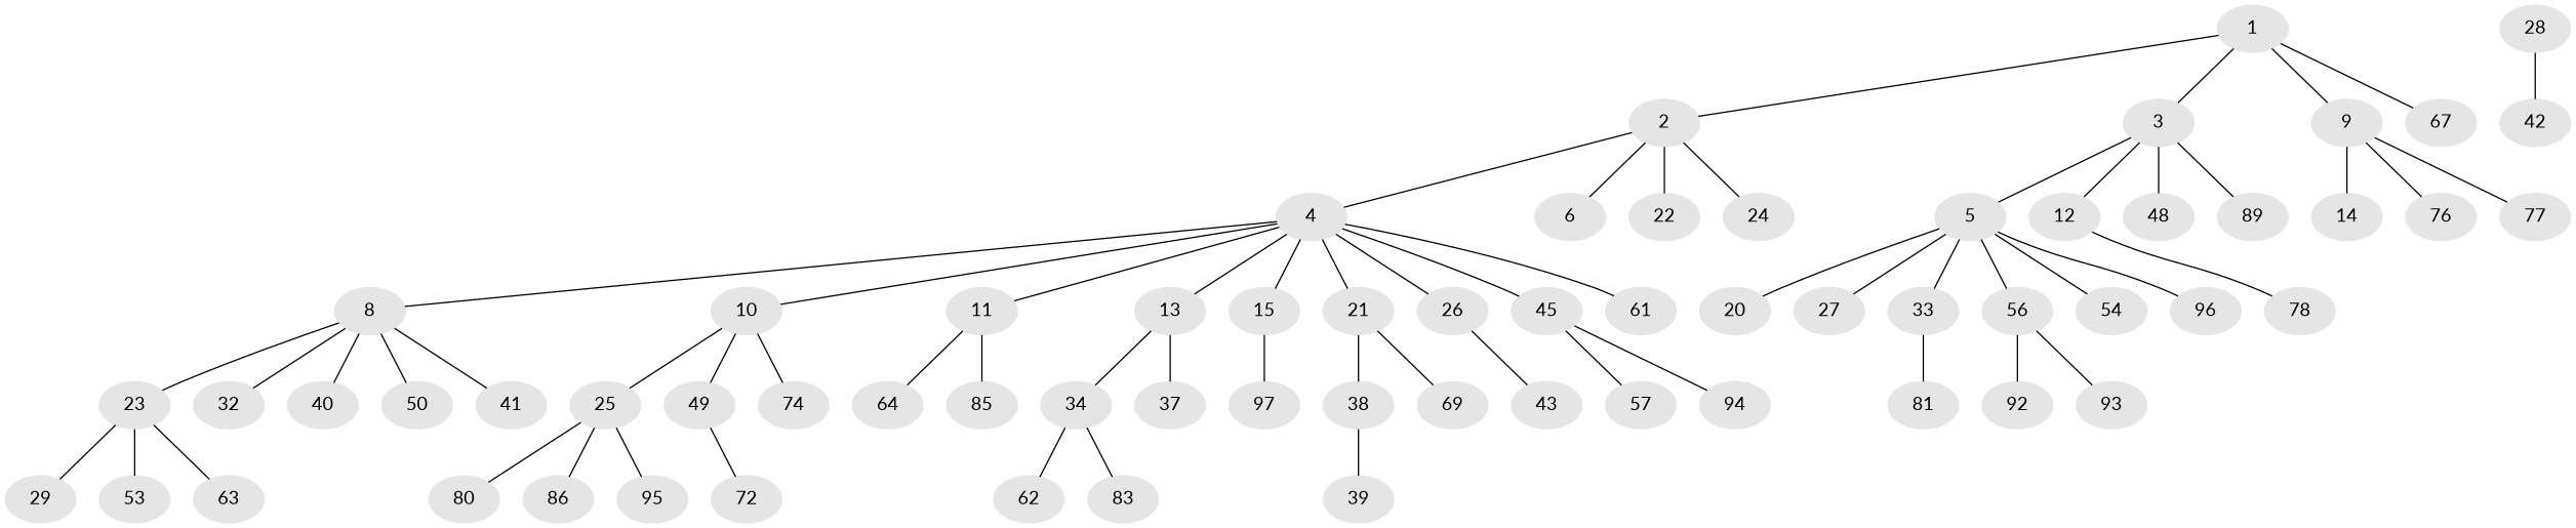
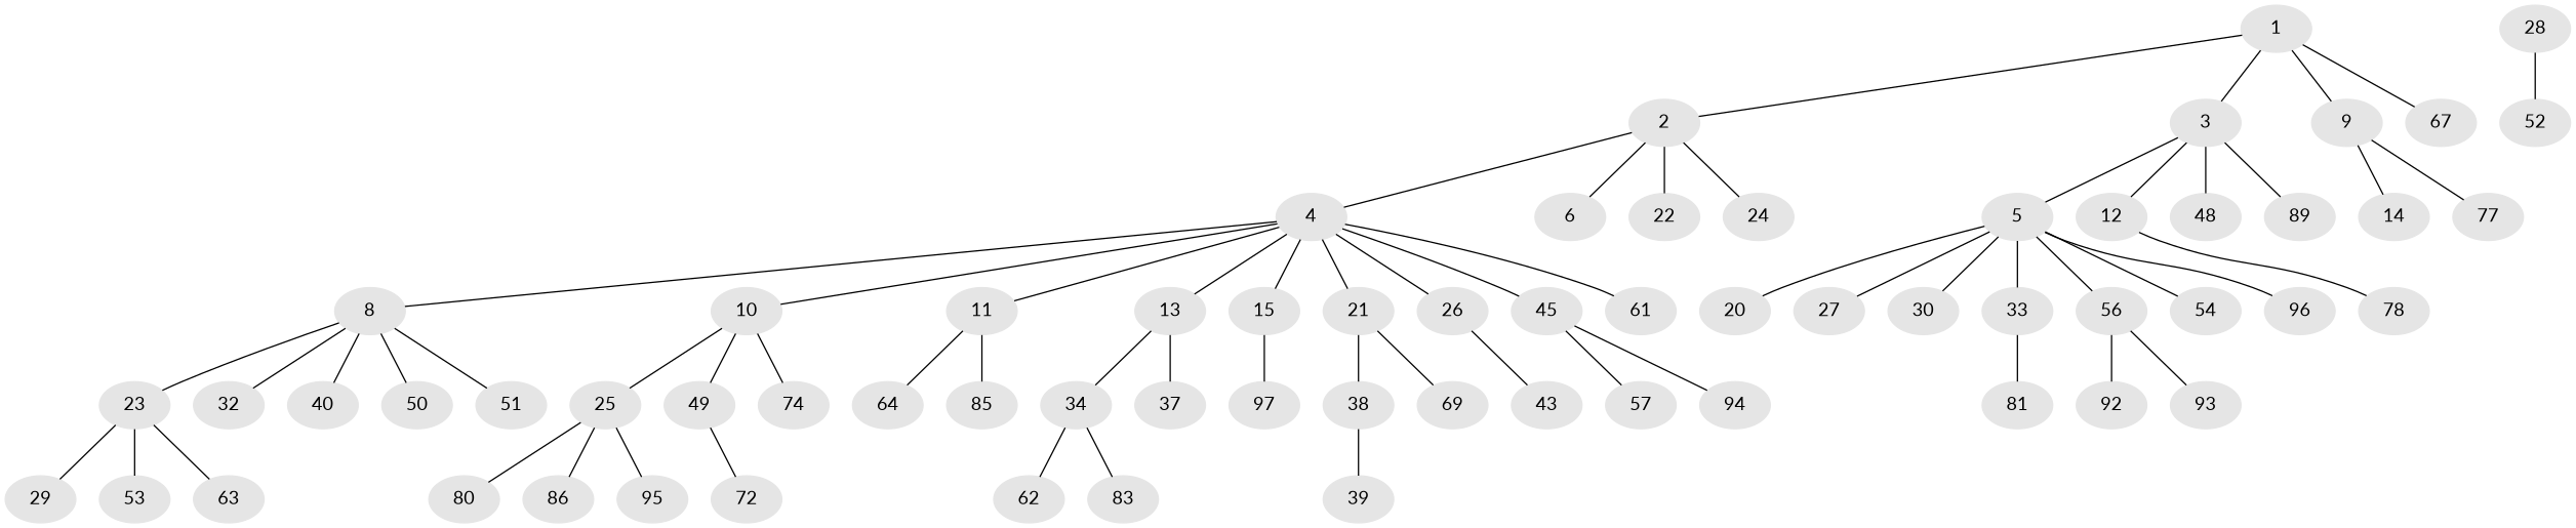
  graph {
    fontname=Lato
    node [color=gray90 fontname=Lato style=filled]
    edge [fontname=Lato]
    1 [super="+54"]
    2 [super="+88"]
    3 [super="+31"]
    9 [super="+18"]
    67
    4 [super="+7"]
    6
    22 [super="+65"]
    24 [super="+99"]
    5 [super="+19"]
    12
    48
    89
    14 [super="+82"]
-   76
    77
    8 [super="+44"]
    10 [super="+16"]
    11 [super="+36"]
    13 [super="+52"]
    15 [super="+17"]
    21 [super="+60"]
    26
    45 [super="+47"]
    61
    20 [super="+35"]
    27
+   30
    33
    56 [super="+91"]
    n31 [label=54 super="+90"]
    96
    78
    23 [super="+46"]
    32
    40
    50
-   51 [super="+55" label=41]
+   51 [super="+55"]
    25 [super="+87"]
    49
    74
    64
    85
    34 [super="+84"]
    37 [super="+58"]
    97
    38
    69 [super="+70"]
    43 [super="+75"]
    57 [super="+73"]
    94
    81
    92
    93
    29
    53
    63 [super="+68"]
    80
    86
    95 [super="+98"]
    72 [super="+79"]
    62 [super="+66"]
    83
    39 [super="+41"]
    28
-   42
+   42 [label=52]
    1 -- 2
    1 -- 3
    1 -- 9
    1 -- 67
    2 -- 4
    2 -- 6
    2 -- 22
    2 -- 24
    3 -- 5
    3 -- 12
    3 -- 48
    3 -- 89
    9 -- 14
-   9 -- 76
    9 -- 77
    4 -- 8
    4 -- 10
    4 -- 11
    4 -- 13
    4 -- 15
    4 -- 21
    4 -- 26
    4 -- 45
    4 -- 61
    5 -- 20
    5 -- 27
+   5 -- 30
    5 -- 33
    5 -- 56
    5 -- n31
    5 -- 96
    12 -- 78
    8 -- 23
    8 -- 32
    8 -- 40
    8 -- 50
    8 -- 51
    10 -- 25
    10 -- 49
    10 -- 74
    11 -- 64
    11 -- 85
    13 -- 34
    13 -- 37
    15 -- 97
    21 -- 38
    21 -- 69
    26 -- 43
    45 -- 57
    45 -- 94
    33 -- 81
    56 -- 92
    56 -- 93
    23 -- 29
    23 -- 53
    23 -- 63
    25 -- 80
    25 -- 86
    25 -- 95
    49 -- 72
    34 -- 62
    34 -- 83
    38 -- 39
    28 -- 42
  }
